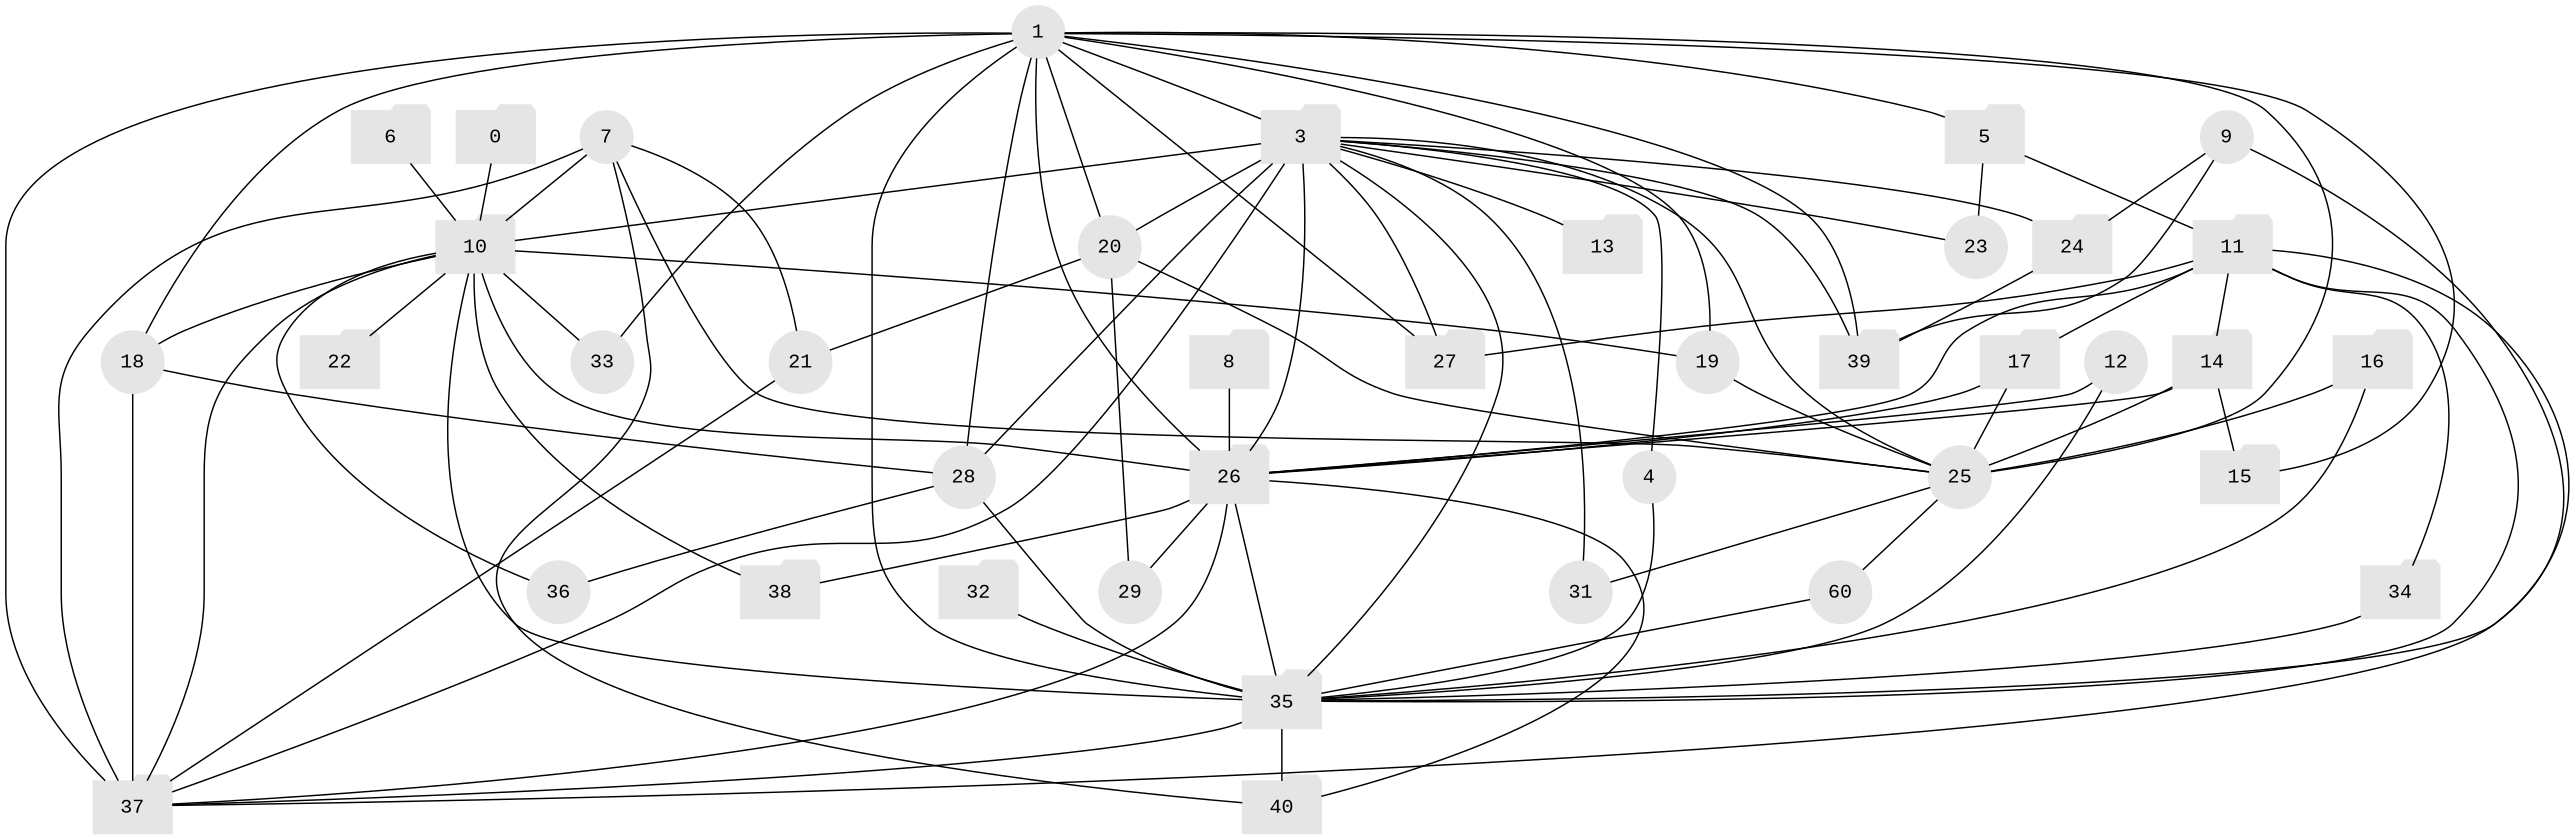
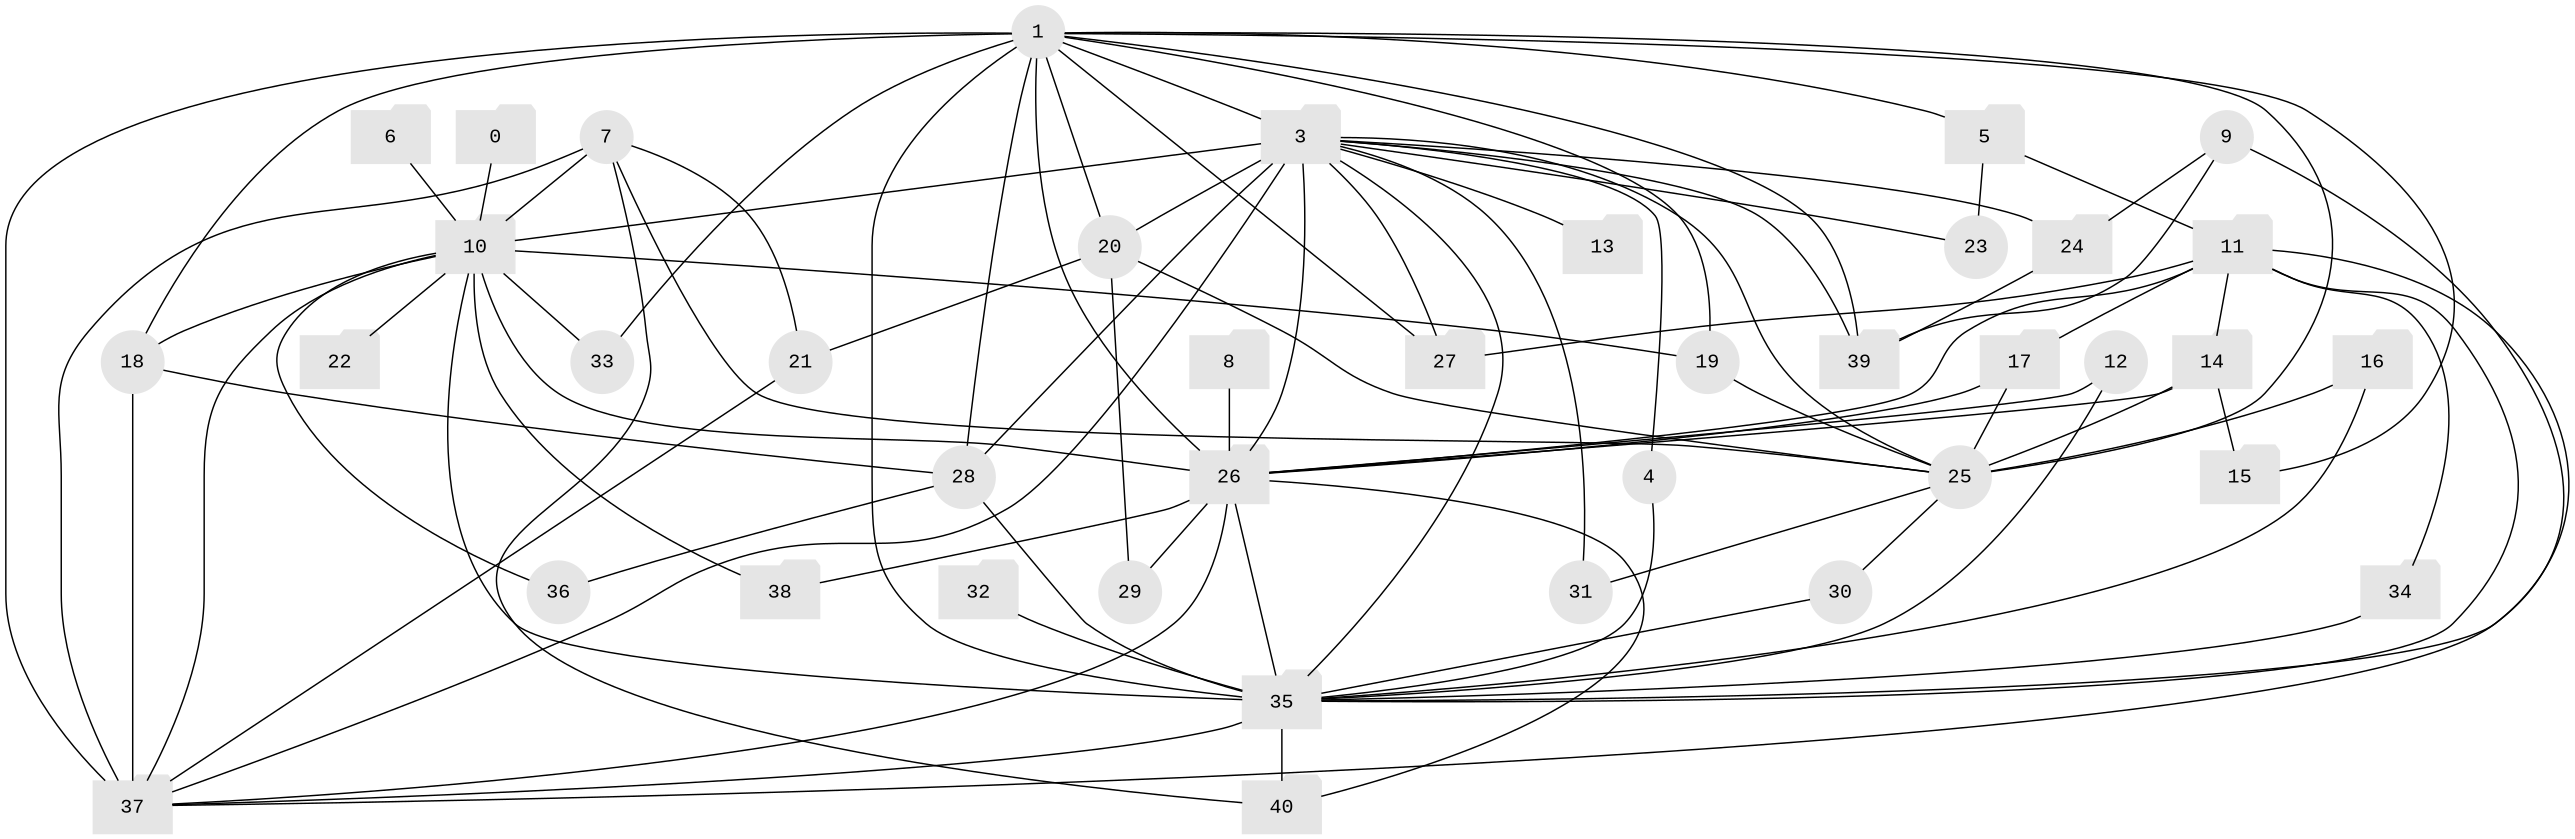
  graph {
    fontname="Liberation Mono"
    node [color=gray90 fontname="Liberation Mono" shape=folder style=filled]
    edge [fontname="Liberation Mono" weight=1.0]
    1 [shape=circle]
    3
    5
    15
    18 [shape=circle]
    19 [shape=circle]
    20 [shape=circle]
    25 [shape=circle]
    26
    27
    28 [shape=circle]
    33 [shape=circle]
    35
    37
    39
    10
    4 [shape=circle]
    13
    23 [shape=circle]
    24
    31 [shape=circle]
    11
    22
    36 [shape=circle]
    38
    21 [shape=circle]
    29 [shape=circle]
-   30 [shape=circle label=60]
+   30 [shape=circle]
    40
    n30 [label=0]
    14
    17
    34
    6
    7 [shape=circle]
    8
    9 [shape=circle]
    12 [shape=circle]
    16
    32
    1 -- 3 [weight=5.0]
    1 -- 5
    1 -- 15 [weight=2.0]
    1 -- 18
    1 -- 19
    1 -- 20
    1 -- 25 [weight=3.0]
    1 -- 26 [weight=4.0]
    1 -- 27
    1 -- 28
    1 -- 33
    1 -- 35 [weight=5.0]
    1 -- 37 [weight=7.0]
    1 -- 39
    3 -- 20
    3 -- 25
    3 -- 26 [weight=3.0]
    3 -- 27
    3 -- 28 [weight=2.0]
    3 -- 35
    3 -- 37
    3 -- 39 [weight=2.0]
    3 -- 10 [weight=2.0]
    3 -- 4
    3 -- 13
    3 -- 23
    3 -- 24
    3 -- 31
    5 -- 23
    5 -- 11
    18 -- 28
    18 -- 37
    19 -- 25
    20 -- 25
    20 -- 21
    20 -- 29
    25 -- 31
    25 -- 30
    26 -- 35
    26 -- 37
    26 -- 38
    26 -- 29
    26 -- 40
    28 -- 35
    28 -- 36
    35 -- 37 [weight=2.0]
    35 -- 40
    10 -- 18
    10 -- 19
    10 -- 26 [weight=2.0]
    10 -- 33 [weight=2.0]
    10 -- 35 [weight=2.0]
    10 -- 37 [weight=2.0]
    10 -- 22 [weight=2.0]
    10 -- 36
    10 -- 38
    4 -- 35
    24 -- 39
    11 -- 26
    11 -- 27
    11 -- 35 [weight=2.0]
    11 -- 37
    11 -- 14
    11 -- 17
    11 -- 34
    21 -- 37
    30 -- 35
    n30 -- 10 [weight=2.0]
    14 -- 15
    14 -- 25
    14 -- 26
    17 -- 25
    17 -- 26
    34 -- 35 [weight=2.0]
    6 -- 10 [weight=2.0]
    7 -- 25
    7 -- 37
    7 -- 10
    7 -- 21
    7 -- 40
    8 -- 26
    9 -- 35 [weight=2.0]
    9 -- 39
    9 -- 24
    12 -- 26
    12 -- 35
    16 -- 25
    16 -- 35
    32 -- 35
  }
